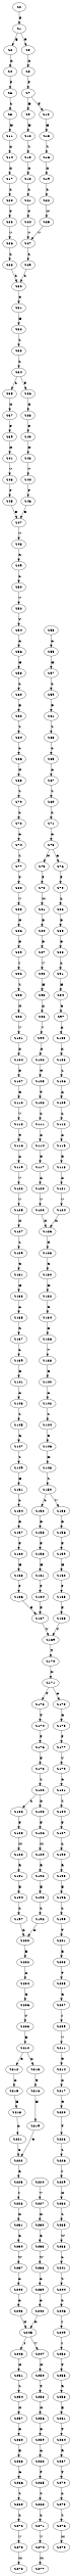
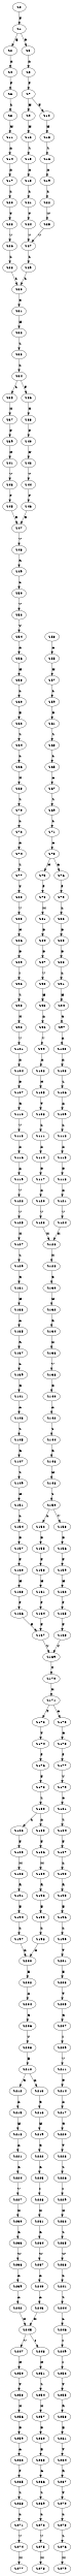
  strict digraph {
    S0
    S1
    S2
    S3
    S4
    S5
    S6
    S7
    S8
    S9
    S10
    S11
    S12
    S13
    S14
    S15
    S16
    S17
    S18
    S19
    S20
    S21
    S22
    S23
    S24
    S25
    S26
    S27
    S28
    S29
    S30
    S31
    S32
    S33
    S34
    S35
    S36
    S37
    S38
    S39
    S40
    S41
    S42
    S43
    S44
    S45
    S46
    S47
    S48
    S49
    S50
    S52
    S54
    S53
    S55
    S56
    S57
    S58
    S59
    S60
    S61
    S62
    S63
    S64
    S65
    S66
    S67
    S68
    S69
    S70
    S71
    S72
    S73
    S74
    S75
    S76
    S77
    S78
    S79
    S80
    S81
    S82
    S83
    S84
    S85
    S86
    S87
    S88
    S89
    S90
    S91
    S92
    S93
    S94
    S95
    S96
    S97
    S98
    S99
    S100
    S101
    S102
    S103
    S104
    S105
    S106
    S107
    S108
    S109
    S110
    S111
    S112
    S113
    S114
    S115
    S116
    S117
    S118
    S119
    S120
    S121
    S122
    S123
    S124
    S125
    S126
    S127
    S128
    S129
    S130
    S131
    S132
    S133
    S134
    S135
    S136
    S137
    S138
    S139
    S140
    S141
    S142
    S143
    S144
    S145
    S146
    S147
    S148
    S149
    S150
    S151
    S152
    S153
    S154
    S155
    S156
    S157
    S158
    S159
    S160
    S161
    S162
    S163
    S164
    S165
    S166
    S167
    S168
    S169
    S170
    S171
    S172
    S173
    S174
    S175
    S176
    S177
    S178
    S179
    S180
    S181
    S182
    S183
    S184
    S185
    S186
    S187
    S188
    S189
    S190
    S191
    S192
    S193
    S194
    S195
    S196
    S197
    S198
    S199
    S200
    S201
    S202
    S203
    S204
    S205
    S206
    S207
    S208
    S209
    S210
    S211
    S212
    S213
    S214
    S215
    S216
    S217
    S218
    S219
    S220
    S221
    S222
    S223
    S224
    S225
    S226
    S227
    S228
    S229
    S230
    S231
    S232
    S233
    S234
    S235
    S236
    S237
    S238
    S239
    S240
    S241
    S242
    S243
    S244
    S245
    S246
    S247
    S248
    S249
    S250
    S251
    S252
    S253
    S254
    S255
    S256
    S257
    S258
    S259
    S260
    S261
    S262
    S263
    S264
    S265
    S266
    S267
    S268
    S269
    S270
    S271
    S272
    S273
    S274
    S275
    S276
    S277
    S278
    S279
    S0 -> S1 [label=F]
    S1 -> S2 [label=E]
    S1 -> S3 [label=D]
    S2 -> S4 [label=A]
    S3 -> S5 [label=A]
    S4 -> S6 [label=P]
    S5 -> S7 [label=P]
    S6 -> S8 [label=L]
    S7 -> S9 [label=H]
    S7 -> S10 [label=F]
    S8 -> S11 [label=H]
    S9 -> S12 [label=H]
    S10 -> S13 [label=H]
    S11 -> S14 [label=A]
    S12 -> S15 [label=S]
    S13 -> S16 [label=S]
    S14 -> S17 [label=A]
    S15 -> S18 [label=A]
    S16 -> S19 [label=A]
    S17 -> S20 [label=L]
    S18 -> S21 [label=L]
    S19 -> S22 [label=L]
    S20 -> S23 [label=T]
    S21 -> S24 [label=T]
    S22 -> S25 [label=W]
    S23 -> S26 [label=V]
    S24 -> S27 [label=V]
    S25 -> S27 [label=V]
    S26 -> S28 [label=L]
    S27 -> S29 [label=L]
    S28 -> S30 [label=L]
    S29 -> S30 [label=L]
    S30 -> S31 [label=C]
    S31 -> S32 [label=H]
    S32 -> S33 [label=S]
    S33 -> S34 [label=L]
    S34 -> S35 [label=L]
    S34 -> S36 [label=F]
    S35 -> S37 [label=K]
    S36 -> S38 [label=K]
    S37 -> S39 [label=F]
    S38 -> S40 [label=F]
    S39 -> S41 [label=N]
    S40 -> S42 [label=N]
    S41 -> S43 [label=V]
    S42 -> S44 [label=V]
    S43 -> S45 [label=P]
    S44 -> S46 [label=P]
    S45 -> S47 [label=D]
    S46 -> S47 [label=D]
    S47 -> S48 [label=V]
    S48 -> S49 [label=R]
    S49 -> S50 [label=L]
    S50 -> S52 [label=V]
    S52 -> S54 [label=Y]
    S54 -> S56 [label=A]
    S53 -> S55 [label=A]
    S55 -> S57 [label=H]
    S56 -> S58 [label=H]
    S57 -> S59 [label=L]
    S58 -> S60 [label=L]
    S59 -> S61 [label=D]
    S60 -> S62 [label=E]
    S61 -> S63 [label=S]
    S62 -> S64 [label=S]
    S63 -> S65 [label=L]
    S64 -> S66 [label=L]
    S65 -> S67 [label=A]
    S66 -> S68 [label=K]
    S67 -> S69 [label=S]
    S68 -> S70 [label=S]
    S69 -> S71 [label=L]
    S70 -> S72 [label=L]
    S71 -> S73 [label=A]
    S72 -> S74 [label=A]
    S73 -> S75 [label=N]
    S73 -> S76 [label=G]
    S74 -> S77 [label=S]
    S75 -> S78 [label=P]
    S76 -> S79 [label=P]
    S77 -> S80 [label=T]
    S78 -> S81 [label=M]
    S79 -> S82 [label=L]
    S80 -> S83 [label=V]
    S81 -> S84 [label=D]
    S82 -> S85 [label=D]
    S83 -> S86 [label=N]
    S84 -> S87 [label=D]
    S85 -> S88 [label=D]
    S86 -> S89 [label=D]
    S87 -> S90 [label=V]
    S88 -> S91 [label=L]
    S89 -> S92 [label=I]
    S90 -> S93 [label=H]
    S91 -> S94 [label=H]
    S92 -> S95 [label=S]
    S93 -> S96 [label=A]
    S94 -> S97 [label=G]
    S95 -> S98 [label=K]
    S96 -> S99 [label=V]
    S97 -> S100 [label=A]
    S98 -> S101 [label=V]
    S99 -> S102 [label=A]
    S100 -> S103 [label=A]
    S101 -> S104 [label=A]
    S102 -> S105 [label=N]
    S103 -> S106 [label=S]
    S104 -> S107 [label=D]
    S105 -> S108 [label=T]
    S106 -> S109 [label=A]
    S107 -> S110 [label=G]
    S108 -> S111 [label=L]
    S109 -> S112 [label=L]
    S110 -> S113 [label=V]
    S111 -> S114 [label=A]
    S112 -> S115 [label=A]
-   S113 -> S116 [label=C]
+   S113 -> S116 [label=A]
    S114 -> S117 [label=D]
    S115 -> S118 [label=D]
    S116 -> S119 [label=A]
    S117 -> S120 [label=A]
    S118 -> S121 [label=A]
    S119 -> S122 [label=V]
    S120 -> S123 [label=V]
    S121 -> S124 [label=V]
    S122 -> S125 [label=V]
    S123 -> S126 [label=K]
    S124 -> S126 [label=K]
    S125 -> S127 [label=K]
    S126 -> S128 [label=K]
    S127 -> S129 [label=S]
    S128 -> S130 [label=G]
    S129 -> S131 [label=G]
    S130 -> S132 [label=H]
    S131 -> S133 [label=H]
    S132 -> S134 [label=G]
    S133 -> S135 [label=A]
    S134 -> S136 [label=K]
    S135 -> S137 [label=R]
    S136 -> S138 [label=V]
    S137 -> S139 [label=L]
    S138 -> S140 [label=Q]
    S139 -> S141 [label=Q]
    S140 -> S142 [label=A]
    S141 -> S143 [label=A]
    S142 -> S144 [label=S]
    S143 -> S145 [label=S]
    S144 -> S146 [label=G]
    S145 -> S147 [label=G]
    S146 -> S148 [label=H]
    S147 -> S149 [label=S]
    S148 -> S150 [label=S]
    S149 -> S151 [label=H]
    S150 -> S152 [label=L]
    S150 -> S153 [label=V]
    S151 -> S154 [label=L]
    S152 -> S155 [label=D]
    S153 -> S156 [label=D]
    S154 -> S157 [label=D]
    S155 -> S158 [label=F]
    S156 -> S159 [label=F]
    S157 -> S160 [label=F]
    S158 -> S161 [label=H]
    S159 -> S162 [label=H]
    S160 -> S163 [label=H]
    S161 -> S164 [label=P]
    S162 -> S165 [label=P]
    S163 -> S166 [label=P]
    S164 -> S167 [label=F]
    S165 -> S168 [label=F]
    S166 -> S167 [label=F]
    S167 -> S169 [label=Y]
    S168 -> S169 [label=Y]
    S169 -> S170 [label=T]
    S170 -> S171 [label=K]
    S171 -> S172 [label=T]
    S171 -> S173 [label=A]
    S172 -> S174 [label=T]
    S173 -> S175 [label=Q]
    S174 -> S176 [label=P]
    S175 -> S177 [label=P]
    S176 -> S178 [label=F]
    S177 -> S179 [label=Y]
    S178 -> S180 [label=S]
    S179 -> S181 [label=C]
    S180 -> S182 [label=L]
    S180 -> S183 [label=A]
    S181 -> S184 [label=S]
    S182 -> S185 [label=F]
    S183 -> S186 [label=F]
    S184 -> S187 [label=F]
    S185 -> S188 [label=M]
    S186 -> S189 [label=M]
    S187 -> S190 [label=L]
    S188 -> S191 [label=R]
    S189 -> S192 [label=R]
    S190 -> S193 [label=R]
    S191 -> S194 [label=E]
    S192 -> S195 [label=E]
    S193 -> S196 [label=E]
    S194 -> S197 [label=L]
    S195 -> S198 [label=L]
    S196 -> S199 [label=L]
    S197 -> S200 [label=A]
    S198 -> S200 [label=A]
    S199 -> S201 [label=T]
    S200 -> S202 [label=E]
    S201 -> S203 [label=E]
    S202 -> S204 [label=A]
    S203 -> S205 [label=T]
    S204 -> S206 [label=G]
    S205 -> S207 [label=G]
    S206 -> S208 [label=Y]
    S207 -> S209 [label=I]
    S208 -> S210 [label=E]
    S209 -> S211 [label=V]
    S210 -> S212 [label=G]
    S210 -> S213 [label=A]
    S211 -> S214 [label=D]
    S212 -> S215 [label=A]
    S213 -> S216 [label=G]
    S214 -> S217 [label=A]
    S215 -> S218 [label=H]
    S216 -> S219 [label=H]
    S217 -> S220 [label=Q]
    S218 -> S221 [label=A]
    S219 -> S222 [label=G]
    S220 -> S223 [label=T]
-   S221 -> S222 [label=G]
+   S221 -> S224 [label=G]
    S222 -> S225 [label=G]
    S223 -> S226 [label=S]
    S224 -> S227 [label=V]
    S225 -> S228 [label=I]
    S226 -> S229 [label=I]
    S227 -> S230 [label=K]
    S228 -> S231 [label=K]
    S229 -> S232 [label=K]
    S230 -> S233 [label=G]
    S231 -> S234 [label=G]
    S232 -> S235 [label=S]
    S233 -> S236 [label=W]
    S234 -> S237 [label=W]
    S235 -> S238 [label=W]
    S236 -> S239 [label=A]
    S237 -> S240 [label=A]
    S238 -> S241 [label=L]
    S239 -> S242 [label=A]
    S240 -> S243 [label=A]
    S241 -> S244 [label=S]
    S242 -> S245 [label=K]
    S243 -> S245 [label=K]
    S244 -> S246 [label=L]
    S245 -> S247 [label=V]
    S245 -> S248 [label=I]
    S246 -> S249 [label=I]
    S247 -> S250 [label=N]
    S248 -> S251 [label=N]
    S249 -> S252 [label=I]
    S250 -> S253 [label=T]
    S251 -> S254 [label=S]
    S252 -> S255 [label=T]
    S253 -> S256 [label=K]
    S254 -> S257 [label=K]
    S255 -> S258 [label=R]
    S256 -> S259 [label=D]
    S257 -> S260 [label=D]
    S258 -> S261 [label=E]
    S259 -> S262 [label=A]
    S260 -> S263 [label=E]
    S261 -> S264 [label=T]
    S262 -> S265 [label=P]
    S263 -> S266 [label=G]
    S264 -> S267 [label=R]
    S265 -> S268 [label=S]
    S266 -> S269 [label=S]
    S267 -> S270 [label=T]
    S268 -> S271 [label=L]
    S269 -> S272 [label=L]
    S270 -> S273 [label=L]
    S271 -> S274 [label=V]
    S272 -> S275 [label=V]
    S273 -> S276 [label=S]
    S274 -> S277 [label=M]
    S275 -> S278 [label=M]
    S276 -> S279 [label=M]
  }
